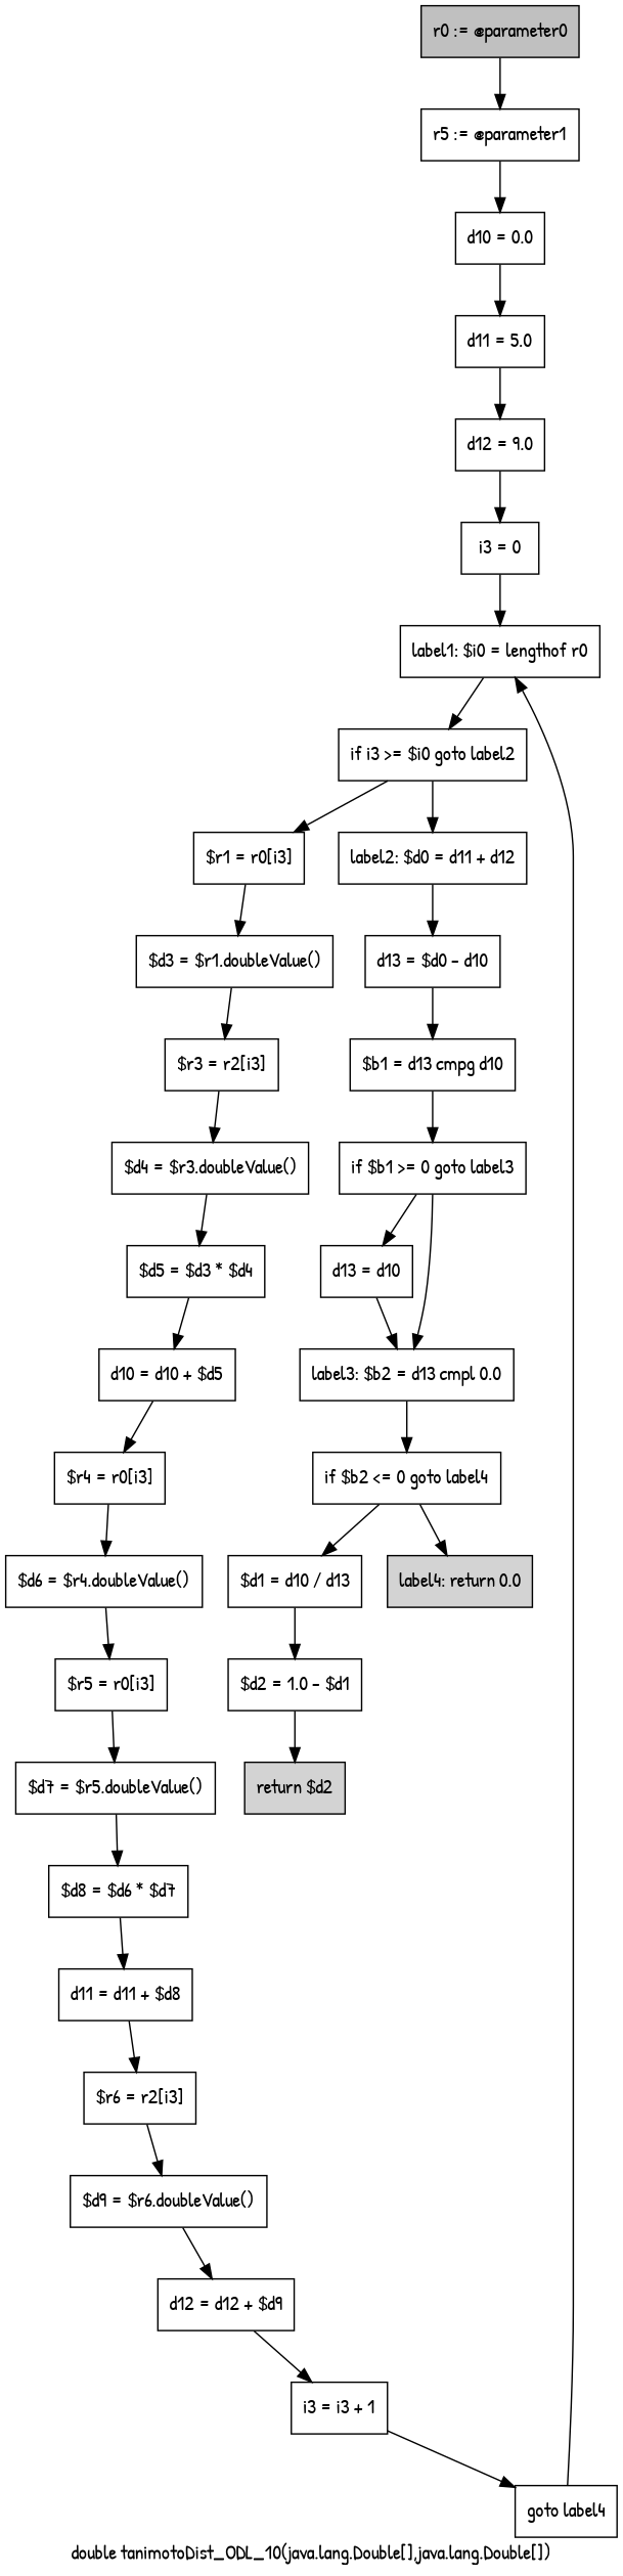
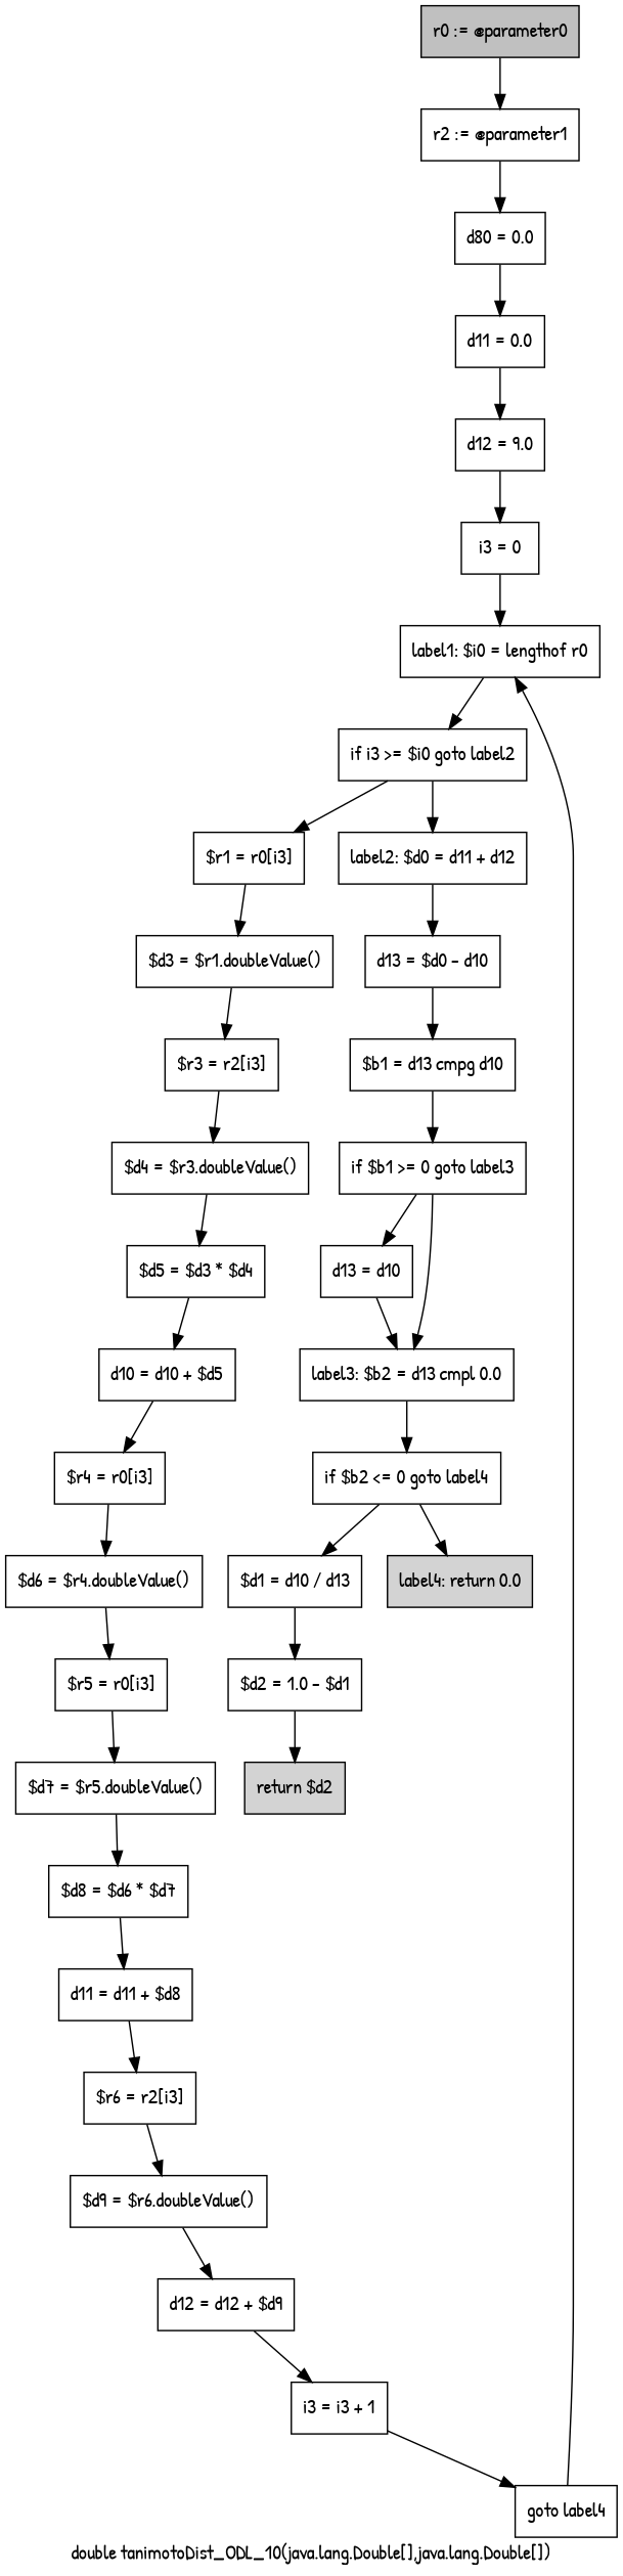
  digraph {
    fontname="Patrick Hand"
    label="double tanimotoDist_ODL_10(java.lang.Double[],java.lang.Double[])"
    node [fontname="Patrick Hand" shape=box]
    edge [fontname="Patrick Hand"]
    n1 [fillcolor=gray label="r0 := @parameter0" style=filled]
-   n2 [label="r5 := @parameter1"]
-   n3 [label="d10 = 0.0"]
-   n4 [label="d11 = 5.0"]
+   n2 [label="r2 := @parameter1"]
+   n3 [label="d80 = 0.0"]
+   n4 [label="d11 = 0.0"]
    n5 [label="d12 = 9.0"]
    n6 [label="i3 = 0"]
    n7 [label="label1: $i0 = lengthof r0"]
    n8 [label="if i3 >= $i0 goto label2"]
    n9 [label="$r1 = r0[i3]"]
    n10 [label="label2: $d0 = d11 + d12"]
    n11 [label="$d3 = $r1.doubleValue()"]
    n12 [label="d13 = $d0 - d10"]
    n13 [label="$r3 = r2[i3]"]
    n14 [label="$b1 = d13 cmpg d10"]
    n15 [label="$d4 = $r3.doubleValue()"]
    n16 [label="$d5 = $d3 * $d4"]
    n17 [label="d10 = d10 + $d5"]
    n18 [label="$r4 = r0[i3]"]
    n19 [label="$d6 = $r4.doubleValue()"]
    n20 [label="$r5 = r0[i3]"]
    n21 [label="$d7 = $r5.doubleValue()"]
    n22 [label="$d8 = $d6 * $d7"]
    n23 [label="d11 = d11 + $d8"]
    n24 [label="$r6 = r2[i3]"]
    n25 [label="$d9 = $r6.doubleValue()"]
    n26 [label="d12 = d12 + $d9"]
    n27 [label="i3 = i3 + 1"]
    n28 [label="goto label4"]
    n29 [label="if $b1 >= 0 goto label3"]
    n30 [label="d13 = d10"]
    n31 [label="label3: $b2 = d13 cmpl 0.0"]
    n32 [label="if $b2 <= 0 goto label4"]
    n33 [label="$d1 = d10 / d13"]
    n34 [fillcolor=lightgray label="label4: return 0.0" style=filled]
    n35 [label="$d2 = 1.0 - $d1"]
    n36 [fillcolor=lightgray label="return $d2" style=filled]
    n1 -> n2
    n2 -> n3
    n3 -> n4
    n4 -> n5
    n5 -> n6
    n6 -> n7
    n7 -> n8
    n8 -> n9
    n8 -> n10
    n9 -> n11
    n10 -> n12
    n11 -> n13
    n12 -> n14
    n13 -> n15
    n14 -> n29
    n15 -> n16
    n16 -> n17
    n17 -> n18
    n18 -> n19
    n19 -> n20
    n20 -> n21
    n21 -> n22
    n22 -> n23
    n23 -> n24
    n24 -> n25
    n25 -> n26
    n26 -> n27
    n27 -> n28
    n28 -> n7
    n29 -> n30
    n29 -> n31
    n30 -> n31
    n31 -> n32
    n32 -> n33
    n32 -> n34
    n33 -> n35
    n35 -> n36
  }
